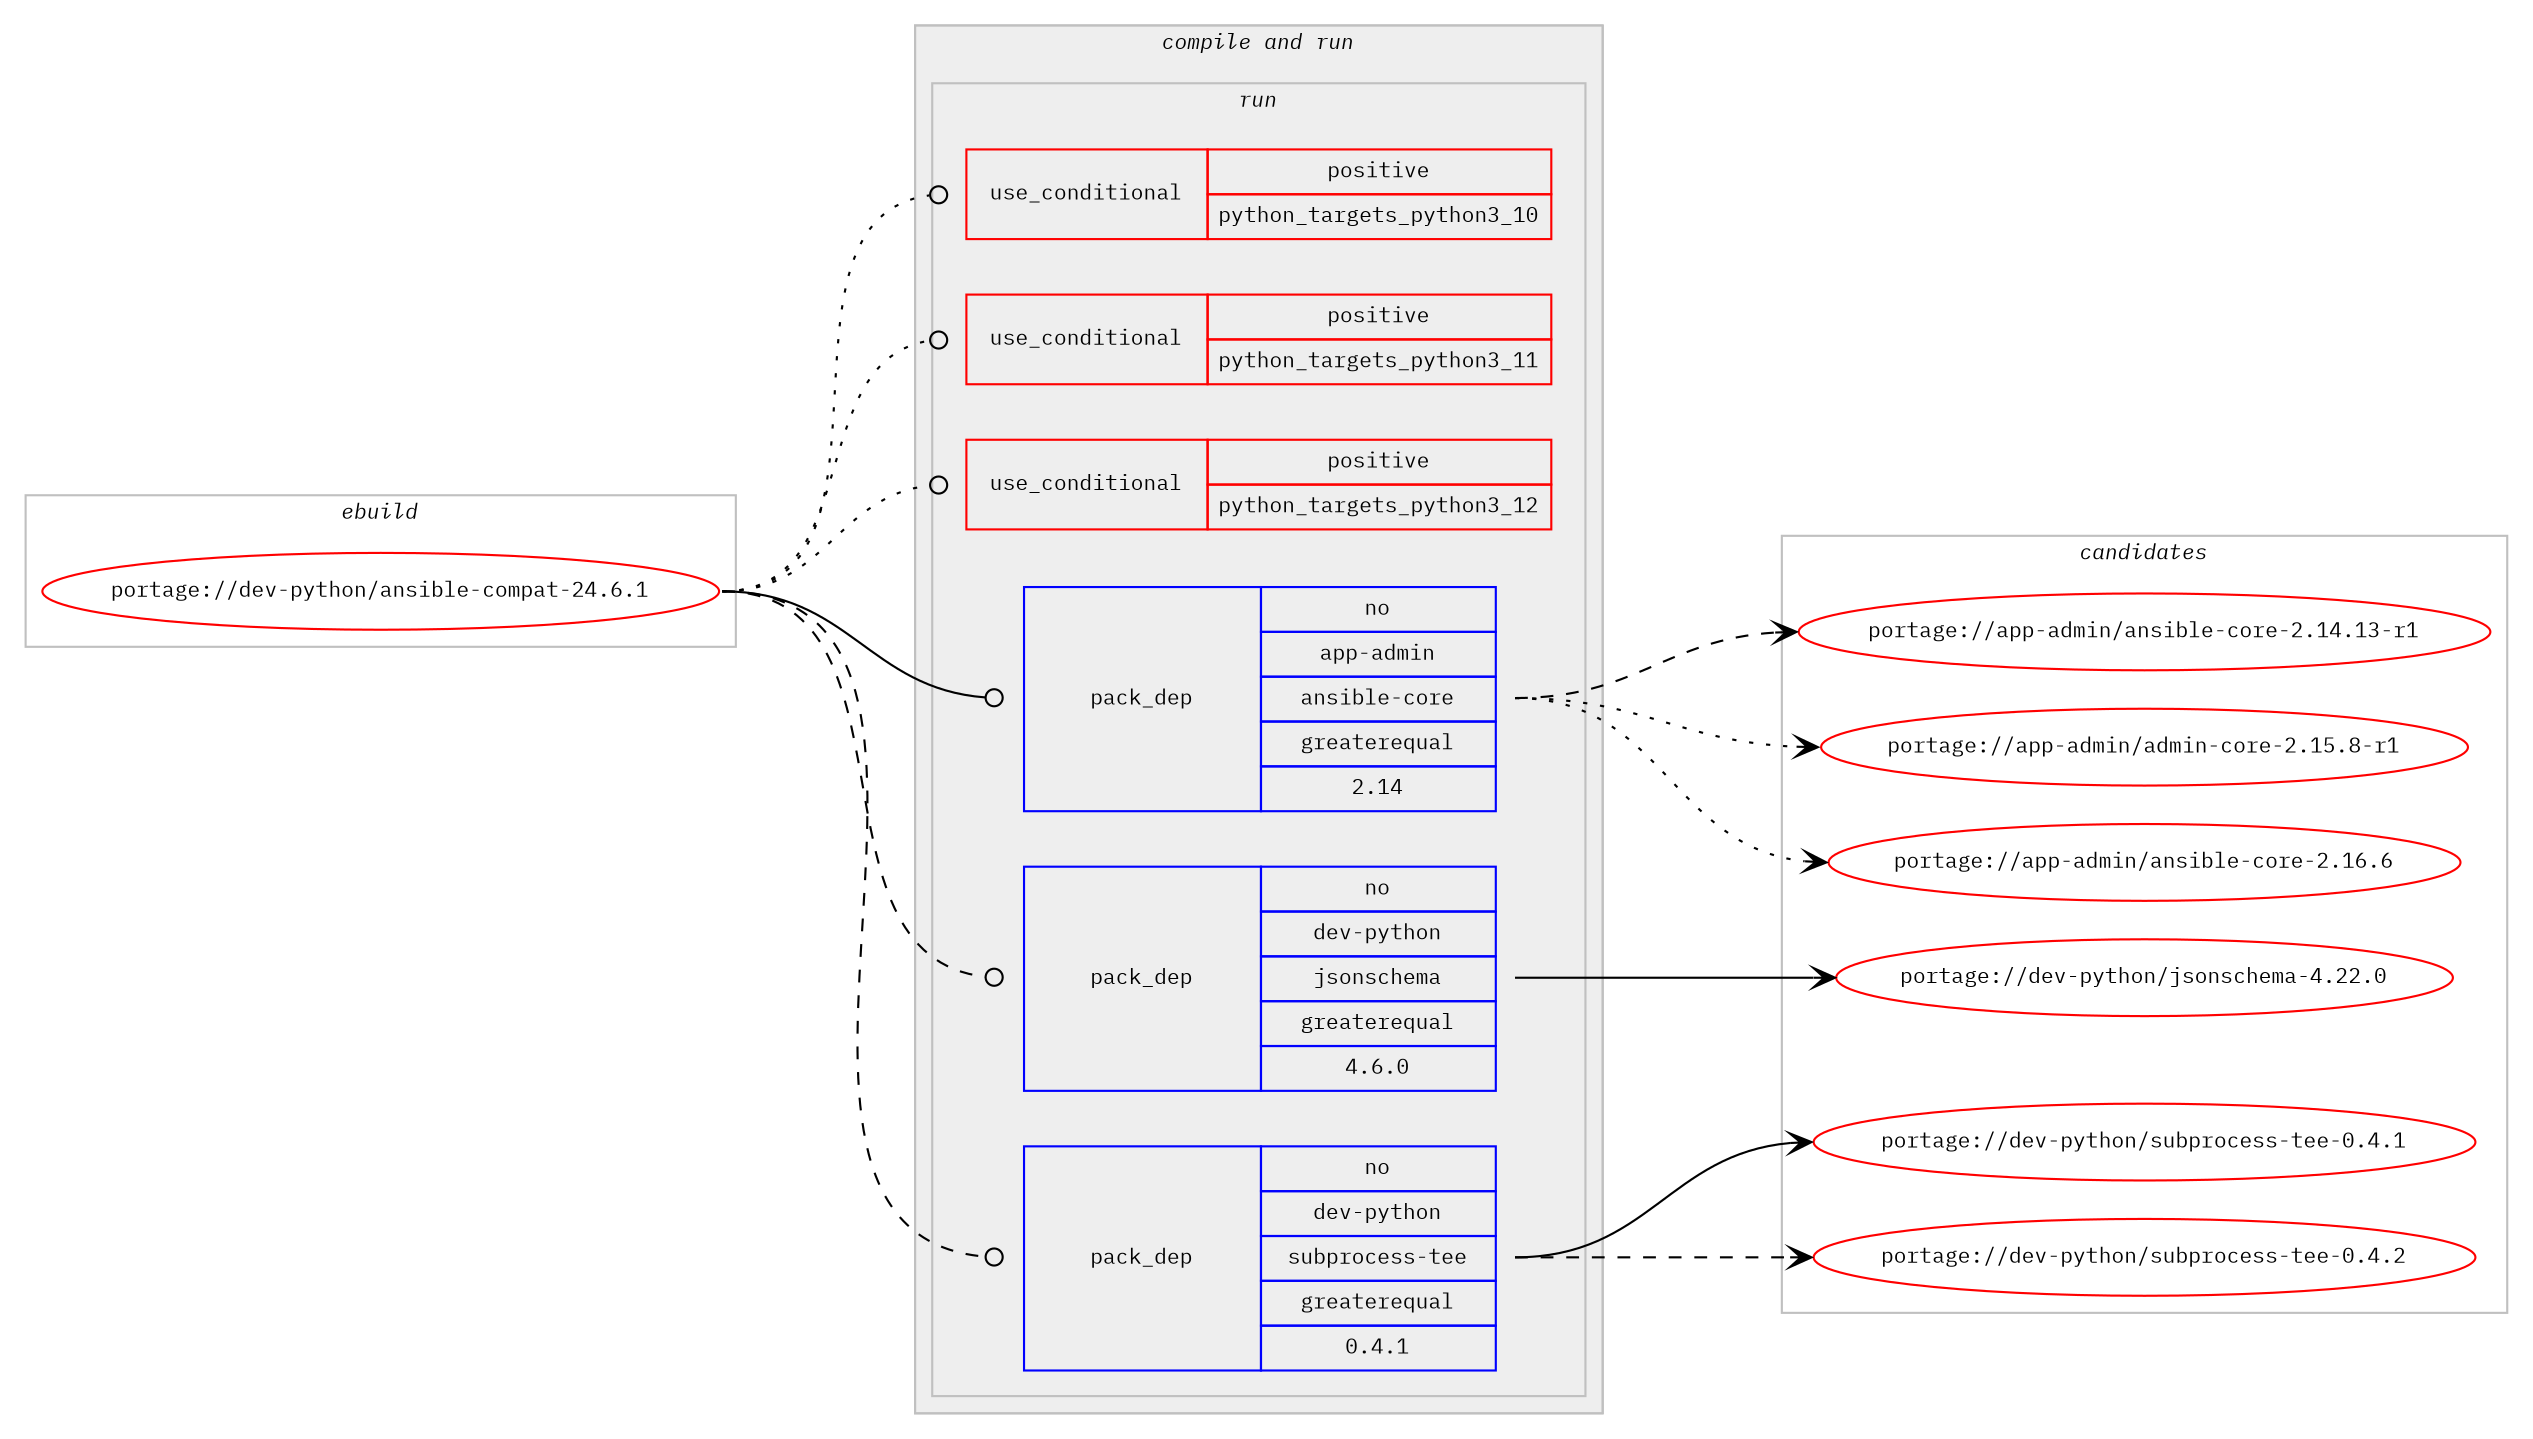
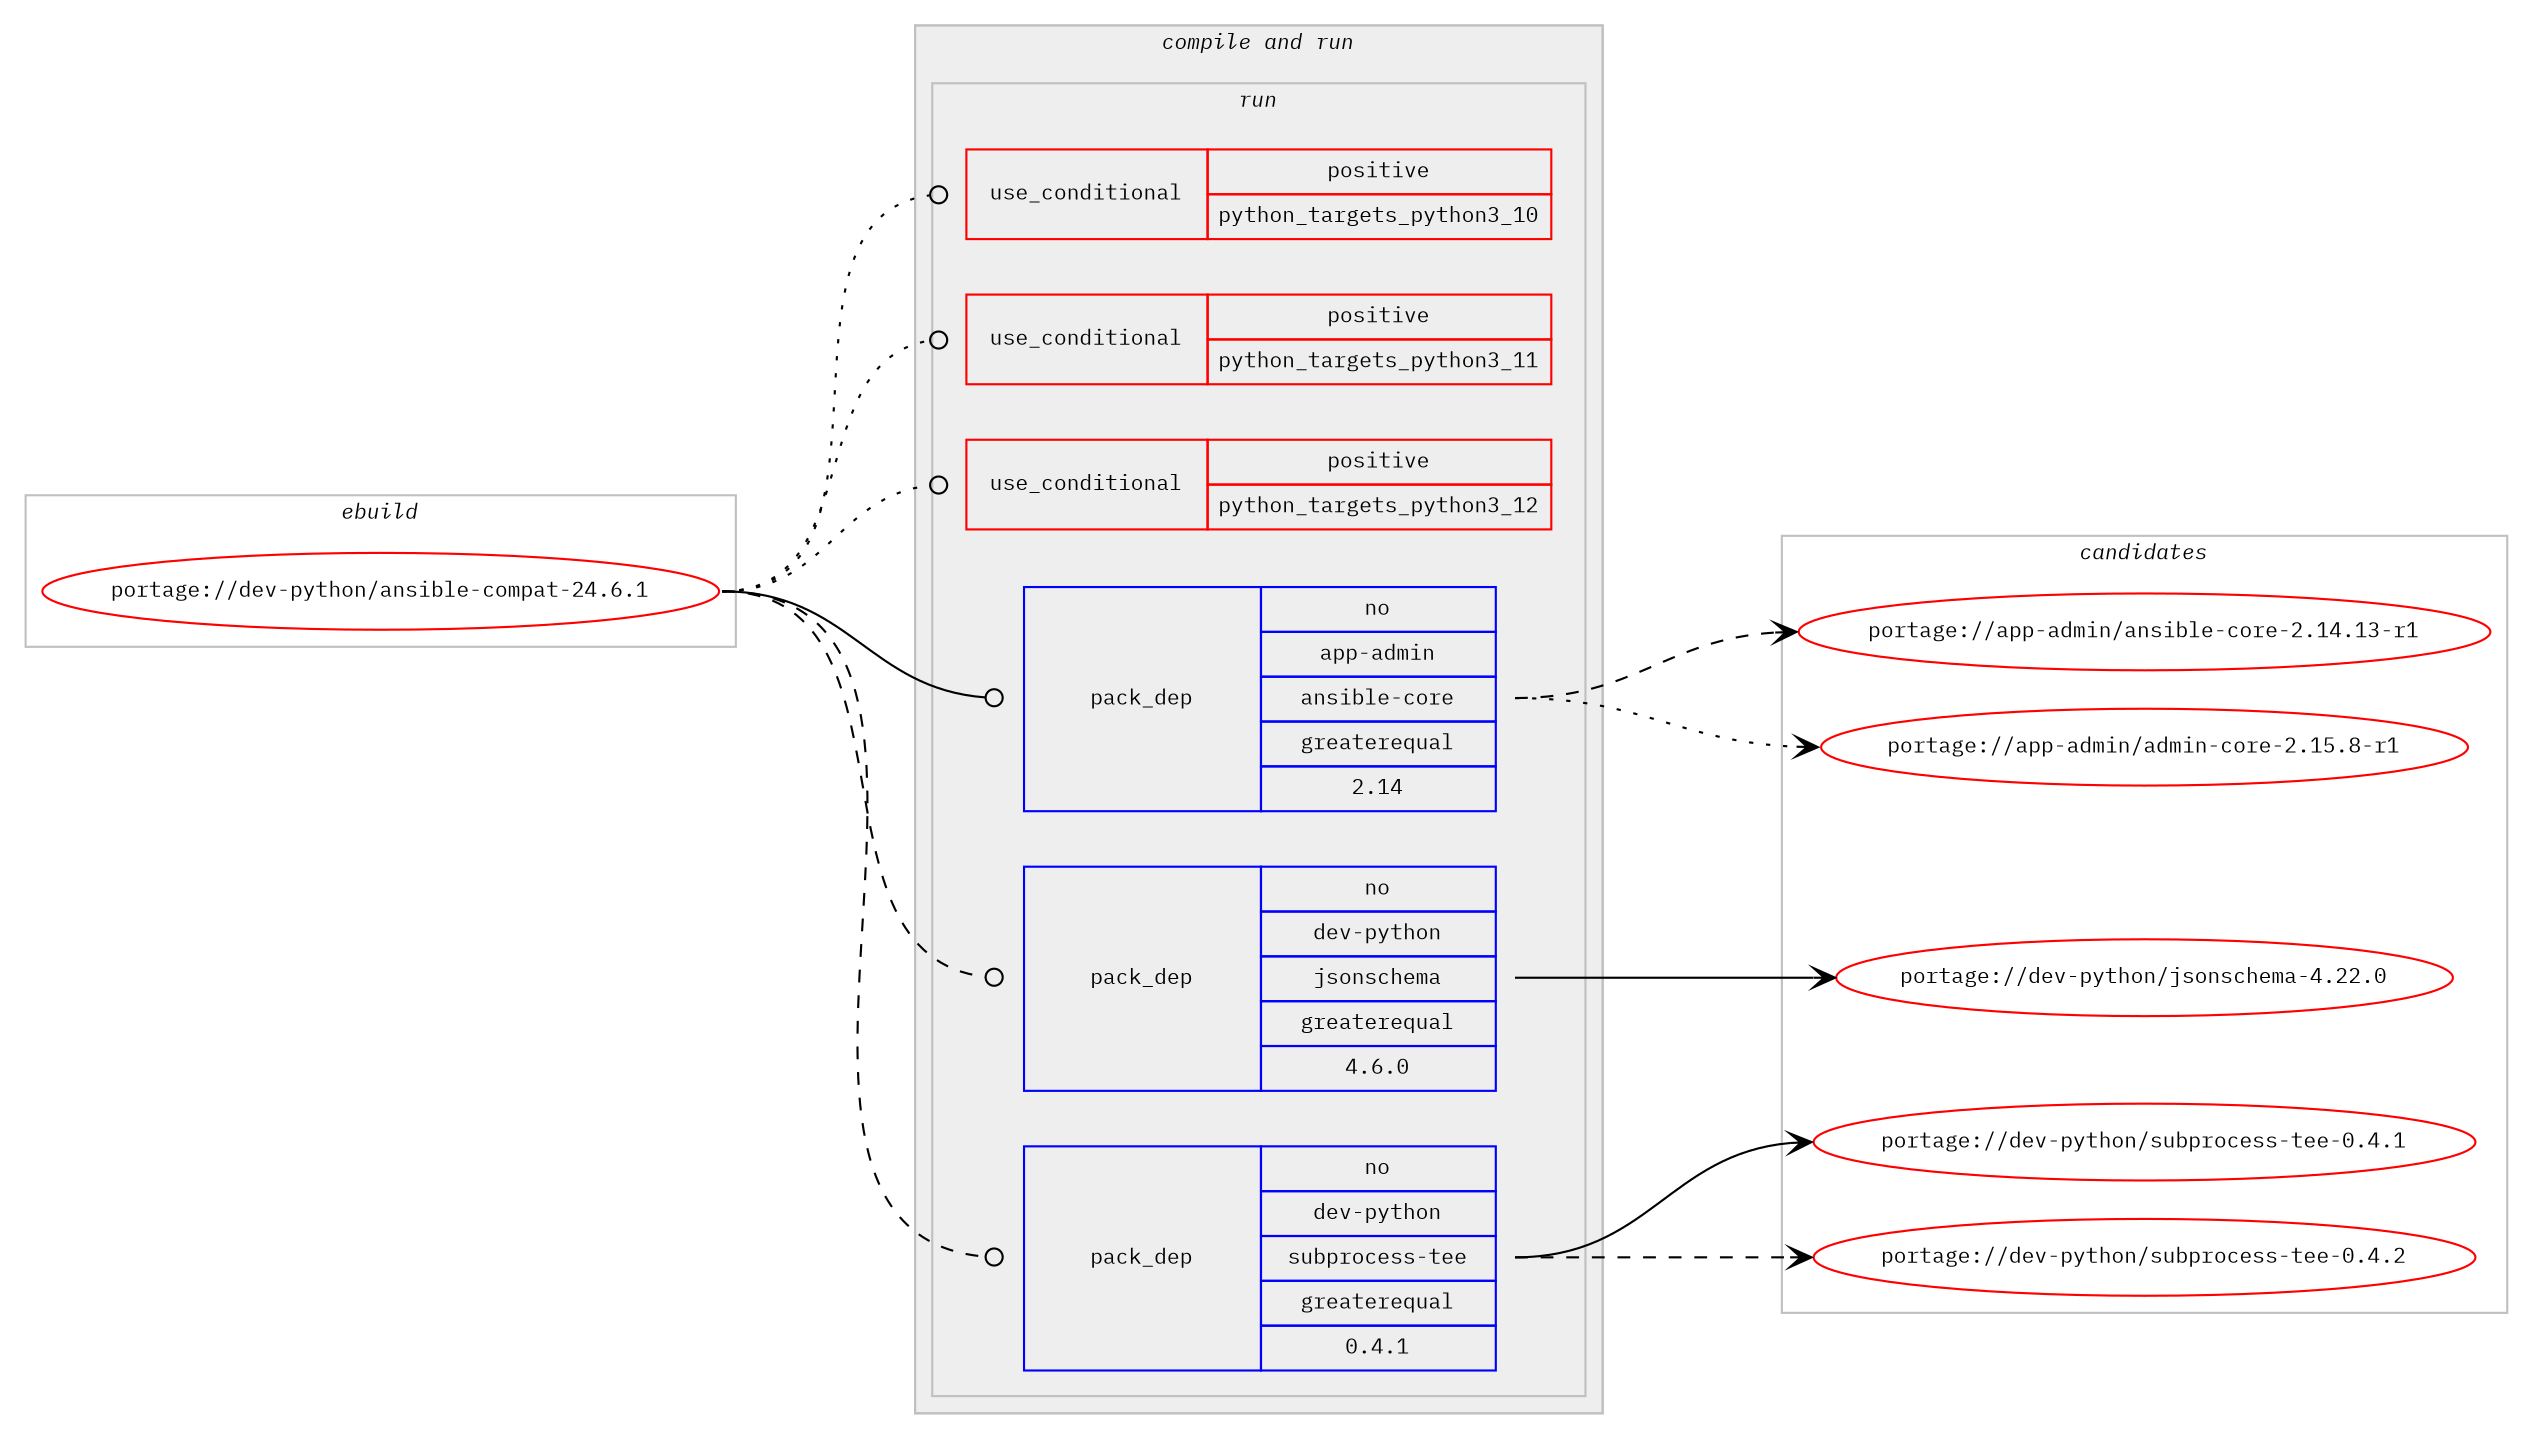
  digraph {
    compound=true
    concentrate=true
    fontname="IBM Plex Mono"
    fontsize=10
    newrank=true
    rankdir=LR
    ranksep=1.5
    node [color=red fontname="IBM Plex Mono" fontsize=10]
    edge [arrowhead=odot fontname="IBM Plex Mono" headport=w style=dotted tailport=e weight=20]
    n1 [label="portage://dev-python/ansible-compat-24.6.1" width=4]
    n2 [label=<<TABLE BORDER="0" CELLBORDER="1" CELLSPACING="0" CELLPADDING="4"><TR><TD ROWSPAN="3" CELLPADDING="10">use_conditional</TD></TR><TR><TD>positive</TD></TR><TR><TD>python_targets_python3_10</TD></TR></TABLE>> shape=none]
    n3 [label=<<TABLE BORDER="0" CELLBORDER="1" CELLSPACING="0" CELLPADDING="4"><TR><TD ROWSPAN="3" CELLPADDING="10">use_conditional</TD></TR><TR><TD>positive</TD></TR><TR><TD>python_targets_python3_11</TD></TR></TABLE>> shape=none]
    n4 [label=<<TABLE BORDER="0" CELLBORDER="1" CELLSPACING="0" CELLPADDING="4"><TR><TD ROWSPAN="3" CELLPADDING="10">use_conditional</TD></TR><TR><TD>positive</TD></TR><TR><TD>python_targets_python3_12</TD></TR></TABLE>> shape=none]
    n5 [color=blue label=<<TABLE BORDER="0" CELLBORDER="1" CELLSPACING="0" CELLPADDING="4" WIDTH="220"><TR><TD ROWSPAN="6" CELLPADDING="30">pack_dep</TD></TR><TR><TD WIDTH="110">no</TD></TR><TR><TD>app-admin</TD></TR><TR><TD>ansible-core</TD></TR><TR><TD>greaterequal</TD></TR><TR><TD>2.14</TD></TR></TABLE>> shape=none]
    n6 [color=blue label=<<TABLE BORDER="0" CELLBORDER="1" CELLSPACING="0" CELLPADDING="4" WIDTH="220"><TR><TD ROWSPAN="6" CELLPADDING="30">pack_dep</TD></TR><TR><TD WIDTH="110">no</TD></TR><TR><TD>dev-python</TD></TR><TR><TD>jsonschema</TD></TR><TR><TD>greaterequal</TD></TR><TR><TD>4.6.0</TD></TR></TABLE>> shape=none]
    n7 [color=blue label=<<TABLE BORDER="0" CELLBORDER="1" CELLSPACING="0" CELLPADDING="4" WIDTH="220"><TR><TD ROWSPAN="6" CELLPADDING="30">pack_dep</TD></TR><TR><TD WIDTH="110">no</TD></TR><TR><TD>dev-python</TD></TR><TR><TD>subprocess-tee</TD></TR><TR><TD>greaterequal</TD></TR><TR><TD>0.4.1</TD></TR></TABLE>> shape=none]
    n8 [label="portage://app-admin/ansible-core-2.14.13-r1" width=4]
    n9 [label="portage://app-admin/admin-core-2.15.8-r1" width=4]
-   n10 [label="portage://app-admin/ansible-core-2.16.6" width=4]
    n11 [label="portage://dev-python/jsonschema-4.22.0" width=4]
    n12 [label="portage://dev-python/subprocess-tee-0.4.1" width=4]
    n13 [label="portage://dev-python/subprocess-tee-0.4.2" width=4]
    subgraph cluster_1 {
      color=gray
      label=<<i>ebuild</i>>
      rank=same
      n1
    }
    subgraph cluster_2 {
      color=gray
      label=<<i>dependencies</i>>
      subgraph cluster_3 {
        color=gray
        fillcolor="#eeeeee"
        label=<<i>compile</i>>
        style=filled
      }
      subgraph cluster_4 {
        color=gray
        fillcolor="#eeeeee"
        label=<<i>compile and run</i>>
        style=filled
      }
      subgraph cluster_5 {
        color=gray
        fillcolor="#eeeeee"
        label=<<i>run</i>>
        style=filled
        subgraph sub_6 {
          color=gray
          fillcolor="#eeeeee"
          label=<<i>run</i>>
          style=filled
          n2
        }
        subgraph sub_7 {
          color=gray
          fillcolor="#eeeeee"
          label=<<i>run</i>>
          style=filled
          n3
        }
        subgraph sub_8 {
          color=gray
          fillcolor="#eeeeee"
          label=<<i>run</i>>
          style=filled
          n4
        }
        subgraph sub_9 {
          color=gray
          fillcolor="#eeeeee"
          label=<<i>run</i>>
          style=filled
          n5
        }
        subgraph sub_10 {
          color=gray
          fillcolor="#eeeeee"
          label=<<i>run</i>>
          style=filled
          n6
        }
        subgraph sub_11 {
          color=gray
          fillcolor="#eeeeee"
          label=<<i>run</i>>
          style=filled
          n7
        }
      }
    }
    subgraph cluster_12 {
      color=gray
      label=<<i>candidates</i>>
      rank=same
      subgraph sub_13 {
        color=black
        label=<<i>candidates</i>>
        nodesep=1
        rank=same
        n8
        n9
-       n10
      }
      subgraph sub_14 {
        color=black
        label=<<i>candidates</i>>
        nodesep=1
        rank=same
        n11
      }
      subgraph sub_15 {
        color=black
        label=<<i>candidates</i>>
        nodesep=1
        rank=same
        n12
        n13
      }
    }
    n1 -> n2
    n1 -> n3
    n1 -> n4
    n1 -> n5 [style=solid]
    n1 -> n6 [style=dashed]
    n1 -> n7 [style=dashed]
    n5 -> n8 [arrowhead=vee style=dashed weight=100]
    n5 -> n9 [arrowhead=vee weight=100]
-   n5 -> n10 [arrowhead=vee weight=100]
    n6 -> n11 [arrowhead=vee style=solid weight=100]
    n7 -> n12 [arrowhead=vee style=solid weight=100]
    n7 -> n13 [arrowhead=vee style=dashed weight=100]
  }
